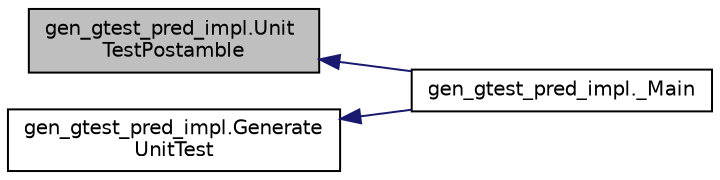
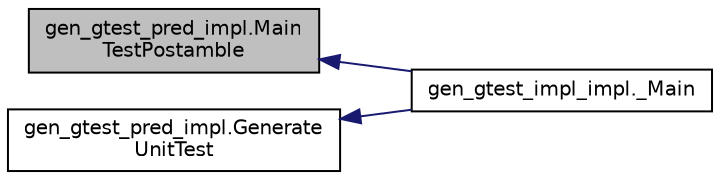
  digraph {
    rankdir=LR
    node [color=black fillcolor=white fontname=Helvetica fontsize=10 shape=record style=filled]
    edge [color=midnightblue dir=back fontname=Helvetica fontsize=10 labelfontname=Helvetica labelfontsize=10 style=solid]
-   n1 [fillcolor=grey75 fontcolor=black height=0.2 label="gen_gtest_pred_impl.Unit\lTestPostamble" width=0.4]
-   n2 [height=0.2 label="gen_gtest_pred_impl._Main" width=0.4]
+   n1 [fillcolor=grey75 fontcolor=black height=0.2 label="gen_gtest_pred_impl.Main\lTestPostamble" width=0.4]
+   n2 [height=0.2 label="gen_gtest_impl_impl._Main" width=0.4]
    n3 [height=0.2 label="gen_gtest_pred_impl.Generate\lUnitTest" width=0.4]
    n1 -> n2
    n3 -> n2
  }
